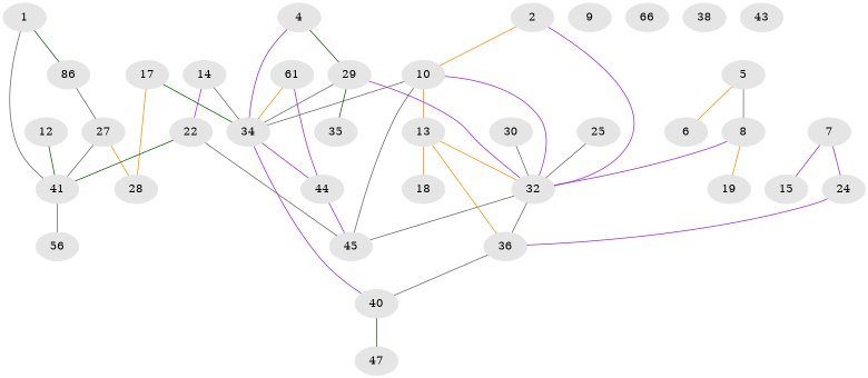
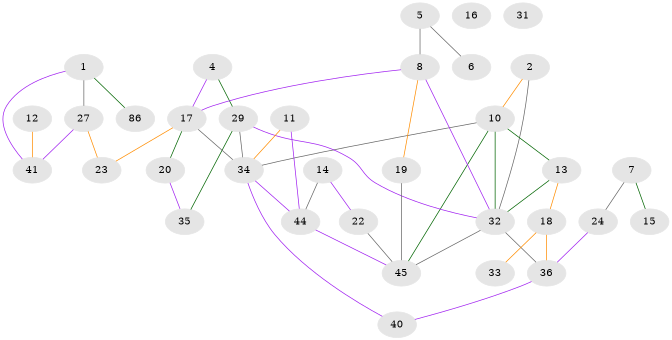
  graph {
    node [color=gray90 style=filled]
    edge [color=purple]
    1 [super="+23+21"]
    n2 [label=86]
    41
    27
-   56
    2 [super="+53+3"]
    10 [super="+51+39"]
    32 [super="+46"]
    34 [super="+48+52"]
    13 [super="+49"]
    45
    36
    4 [super="+50"]
    29
    35
    44
    40
    5 [super="+59"]
    6
    8 [super="+38"]
    17
    19
    7
    15
    24
-   28
-   9
+   20
+   28 [label=23]
    18
-   11 [label=61]
+   11
    12
+   33 [super="+37"]
    22 [super="+54"]
    14
-   16 [label=66]
-   25
-   30
-   31 [super="+42" label=38]
-   47
-   43
+   16
+   31 [super="+42"]
    1 -- n2 [color=darkgreen]
-   1 -- 41 [color=gray40]
-   n2 -- 27 [color=gray40]
-   41 -- 56 [color=gray40]
-   27 -- 41 [color=gray40]
+   1 -- 41
+   1 -- 27 [color=gray40]
+   27 -- 41
    27 -- 28 [color=darkorange]
    2 -- 10 [color=darkorange]
-   2 -- 32
-   10 -- 32 [weight=2]
+   2 -- 32 [color=gray40]
+   10 -- 32 [color=darkgreen weight=2]
    10 -- 34 [color=gray40 weight=2]
-   10 -- 13 [color=darkorange]
-   10 -- 45 [color=gray40]
+   10 -- 13 [color=darkgreen]
+   10 -- 45 [color=darkgreen]
    32 -- 45 [color=gray40]
    32 -- 36 [color=gray40]
    34 -- 44
    34 -- 40
-   13 -- 32 [color=darkorange weight=2]
-   13 -- 36 [color=darkorange]
+   13 -- 32 [color=darkgreen weight=2]
+   18 -- 36 [color=darkorange]
    13 -- 18 [color=darkorange]
-   36 -- 40 [color=gray40]
-   4 -- 34
+   36 -- 40
+   4 -- 17
    4 -- 29 [color=darkgreen]
    29 -- 32
    29 -- 34 [color=gray40]
    29 -- 35 [color=darkgreen]
    44 -- 45
-   40 -- 47 [color=darkgreen]
-   5 -- 6 [color=darkorange]
+   5 -- 6 [color=gray40]
    5 -- 8 [color=gray40 weight=2]
    8 -- 32 [weight=2]
+   8 -- 17
    8 -- 19 [color=darkorange]
-   17 -- 34 [color=darkgreen]
+   17 -- 34 [color=gray40]
+   17 -- 20 [color=darkgreen]
    17 -- 28 [color=darkorange]
-   7 -- 15
-   7 -- 24
+   19 -- 45 [color=gray40]
+   7 -- 15 [color=darkgreen]
+   7 -- 24 [color=gray40]
    24 -- 36
+   20 -- 35
+   18 -- 33 [color=darkorange]
    11 -- 34 [color=darkorange]
    11 -- 44
-   12 -- 41 [color=darkgreen]
-   22 -- 41 [color=darkgreen]
+   12 -- 41 [color=darkorange]
    22 -- 45 [color=gray40]
-   14 -- 34 [color=gray40]
+   14 -- 44 [color=gray40]
    14 -- 22
-   25 -- 32 [color=gray40]
-   30 -- 32 [color=gray40]
  }
